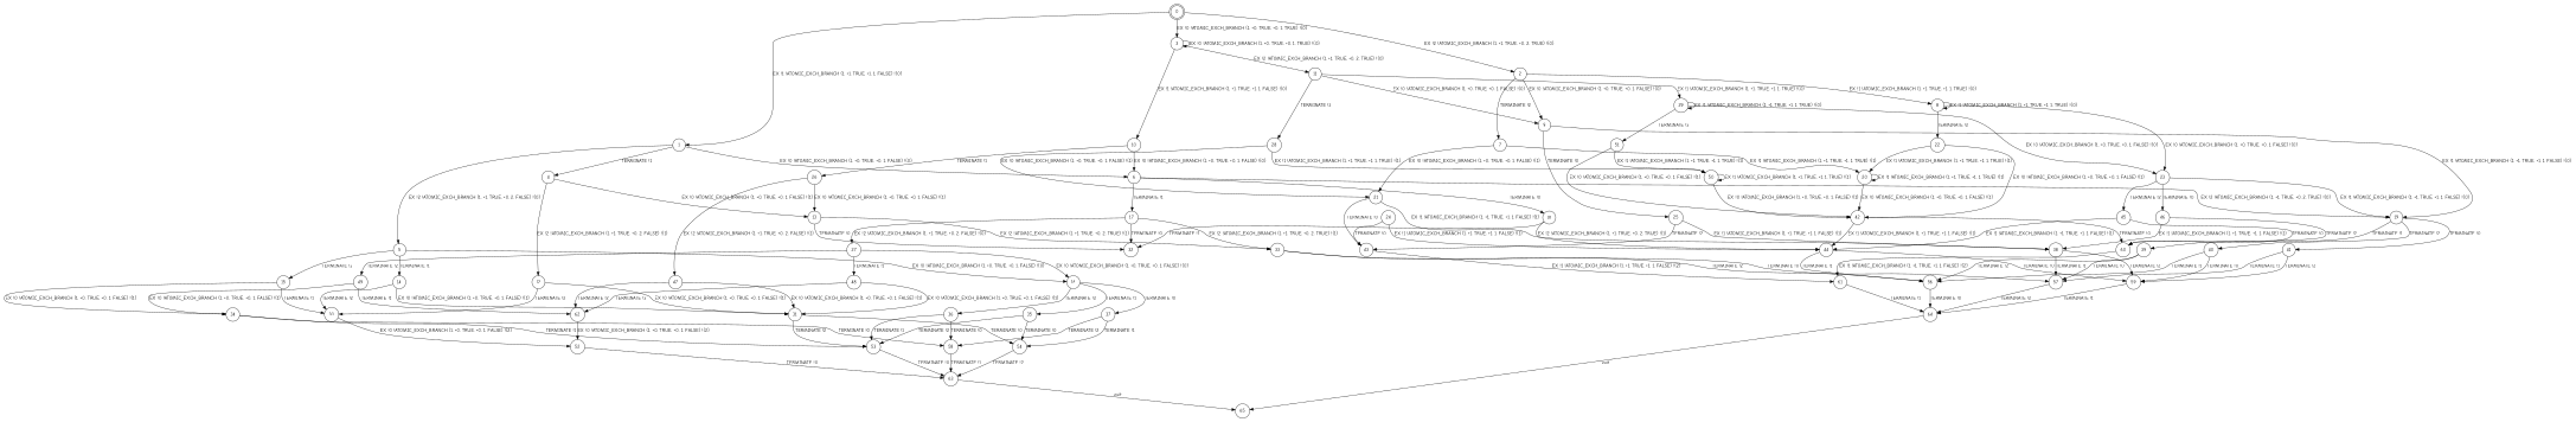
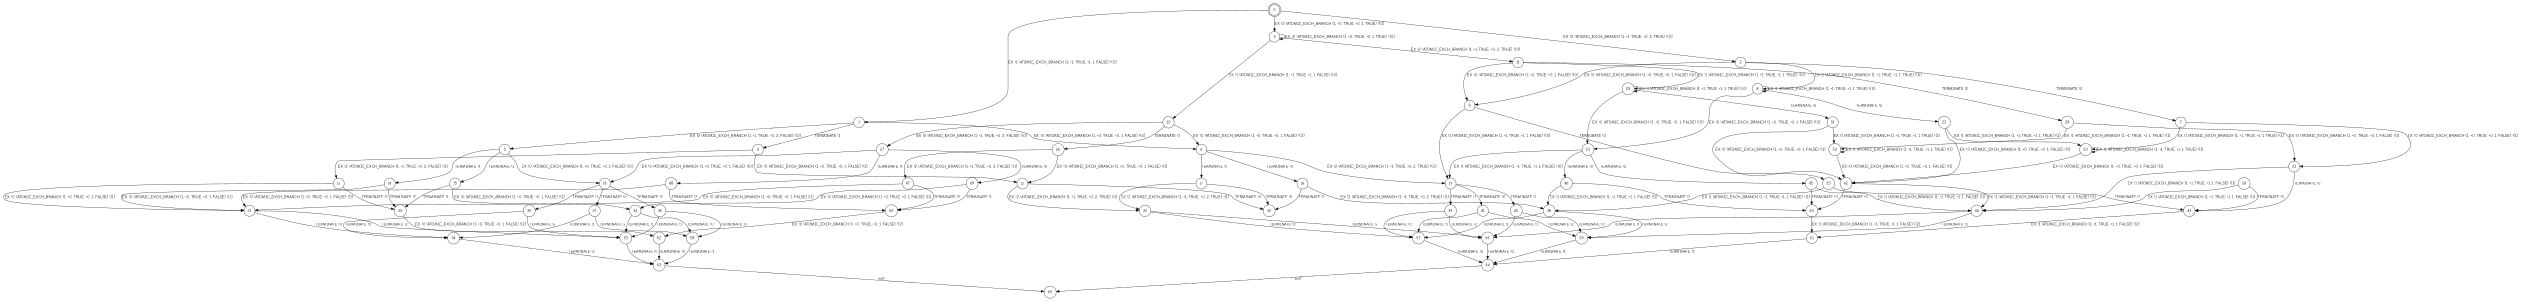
  digraph {
    fontname="Comic Neue"
    node [fontname="Comic Neue" shape=circle]
    edge [fontname="Comic Neue"]
    0 [peripheries=2]
    1
    2
    3
    4
    5
    6
    7
    8
    9
    10
    11
    12
    13
    14
    15
    16
    17
    18
    19
    20
    21
    22
    23
    25
    26
    27
    28
    29
    30
    31
    32
    33
    34
    35
    36
    37
    38
    39
    40
    41
    42
    43
    44
    45
    46
    24
    47
    48
    49
    50
    51
    52
    53
    54
    56
    57
    58
    59
    60
    61
    62
    63
    64
    65
    0 -> 1 [label="EX !1 !ATOMIC_EXCH_BRANCH (1, +1, TRUE, +1, 1, FALSE) !{0}"]
    0 -> 2 [label="EX !2 !ATOMIC_EXCH_BRANCH (1, +1, TRUE, +0, 2, TRUE) !{0}"]
    0 -> 3 [label="EX !0 !ATOMIC_EXCH_BRANCH (1, +0, TRUE, +0, 1, TRUE) !{0}"]
    1 -> 4 [label="TERMINATE !1"]
    1 -> 5 [label="EX !2 !ATOMIC_EXCH_BRANCH (1, +1, TRUE, +0, 2, FALSE) !{0}"]
    1 -> 6 [label="EX !0 !ATOMIC_EXCH_BRANCH (1, +0, TRUE, +0, 1, FALSE) !{0}"]
    2 -> 7 [label="TERMINATE !2"]
    2 -> 8 [label="EX !1 !ATOMIC_EXCH_BRANCH (1, +1, TRUE, +1, 1, TRUE) !{0}"]
    2 -> 9 [label="EX !0 !ATOMIC_EXCH_BRANCH (1, +0, TRUE, +0, 1, FALSE) !{0}"]
    3 -> 3 [label="EX !0 !ATOMIC_EXCH_BRANCH (1, +0, TRUE, +0, 1, TRUE) !{0}"]
    3 -> 10 [label="EX !1 !ATOMIC_EXCH_BRANCH (1, +1, TRUE, +1, 1, FALSE) !{0}"]
    3 -> 11 [label="EX !2 !ATOMIC_EXCH_BRANCH (1, +1, TRUE, +0, 2, TRUE) !{0}"]
    4 -> 12 [label="EX !2 !ATOMIC_EXCH_BRANCH (1, +1, TRUE, +0, 2, FALSE) !{1}"]
    4 -> 13 [label="EX !0 !ATOMIC_EXCH_BRANCH (1, +0, TRUE, +0, 1, FALSE) !{1}"]
    5 -> 14 [label="TERMINATE !1"]
    5 -> 15 [label="TERMINATE !2"]
    5 -> 16 [label="EX !0 !ATOMIC_EXCH_BRANCH (1, +0, TRUE, +0, 1, FALSE) !{0}"]
    6 -> 17 [label="TERMINATE !1"]
    6 -> 18 [label="TERMINATE !0"]
    6 -> 19 [label="EX !2 !ATOMIC_EXCH_BRANCH (1, +1, TRUE, +0, 2, TRUE) !{0}"]
    7 -> 20 [label="EX !1 !ATOMIC_EXCH_BRANCH (1, +1, TRUE, +1, 1, TRUE) !{1}"]
    7 -> 21 [label="EX !0 !ATOMIC_EXCH_BRANCH (1, +0, TRUE, +0, 1, FALSE) !{1}"]
    8 -> 8 [label="EX !1 !ATOMIC_EXCH_BRANCH (1, +1, TRUE, +1, 1, TRUE) !{0}"]
    8 -> 22 [label="TERMINATE !2"]
    8 -> 23 [label="EX !0 !ATOMIC_EXCH_BRANCH (1, +0, TRUE, +0, 1, FALSE) !{0}"]
    9 -> 19 [label="EX !1 !ATOMIC_EXCH_BRANCH (1, +1, TRUE, +1, 1, FALSE) !{0}"]
    9 -> 25 [label="TERMINATE !0"]
    10 -> 6 [label="EX !0 !ATOMIC_EXCH_BRANCH (1, +0, TRUE, +0, 1, FALSE) !{0}"]
    10 -> 26 [label="TERMINATE !1"]
-   17 -> 27 [label="EX !2 !ATOMIC_EXCH_BRANCH (1, +1, TRUE, +0, 2, FALSE) !{0}"]
+   10 -> 27 [label="EX !2 !ATOMIC_EXCH_BRANCH (1, +1, TRUE, +0, 2, FALSE) !{0}"]
    11 -> 9 [label="EX !0 !ATOMIC_EXCH_BRANCH (1, +0, TRUE, +0, 1, FALSE) !{0}"]
    11 -> 28 [label="TERMINATE !2"]
    11 -> 29 [label="EX !1 !ATOMIC_EXCH_BRANCH (1, +1, TRUE, +1, 1, TRUE) !{0}"]
    12 -> 30 [label="TERMINATE !2"]
    12 -> 31 [label="EX !0 !ATOMIC_EXCH_BRANCH (1, +0, TRUE, +0, 1, FALSE) !{1}"]
    13 -> 32 [label="TERMINATE !0"]
    13 -> 33 [label="EX !2 !ATOMIC_EXCH_BRANCH (1, +1, TRUE, +0, 2, TRUE) !{1}"]
    14 -> 30 [label="TERMINATE !2"]
    14 -> 31 [label="EX !0 !ATOMIC_EXCH_BRANCH (1, +0, TRUE, +0, 1, FALSE) !{1}"]
    15 -> 30 [label="TERMINATE !1"]
    15 -> 34 [label="EX !0 !ATOMIC_EXCH_BRANCH (1, +0, TRUE, +0, 1, FALSE) !{1}"]
    16 -> 35 [label="TERMINATE !1"]
    16 -> 36 [label="TERMINATE !2"]
    16 -> 37 [label="TERMINATE !0"]
    17 -> 32 [label="TERMINATE !0"]
    17 -> 33 [label="EX !2 !ATOMIC_EXCH_BRANCH (1, +1, TRUE, +0, 2, TRUE) !{1}"]
    18 -> 32 [label="TERMINATE !1"]
    18 -> 38 [label="EX !2 !ATOMIC_EXCH_BRANCH (1, +1, TRUE, +0, 2, TRUE) !{1}"]
    19 -> 39 [label="TERMINATE !1"]
    19 -> 40 [label="TERMINATE !2"]
    19 -> 41 [label="TERMINATE !0"]
    20 -> 20 [label="EX !1 !ATOMIC_EXCH_BRANCH (1, +1, TRUE, +1, 1, TRUE) !{1}"]
    20 -> 42 [label="EX !0 !ATOMIC_EXCH_BRANCH (1, +0, TRUE, +0, 1, FALSE) !{1}"]
    21 -> 43 [label="TERMINATE !0"]
    21 -> 44 [label="EX !1 !ATOMIC_EXCH_BRANCH (1, +1, TRUE, +1, 1, FALSE) !{1}"]
    22 -> 20 [label="EX !1 !ATOMIC_EXCH_BRANCH (1, +1, TRUE, +1, 1, TRUE) !{1}"]
    22 -> 42 [label="EX !0 !ATOMIC_EXCH_BRANCH (1, +0, TRUE, +0, 1, FALSE) !{1}"]
    23 -> 19 [label="EX !1 !ATOMIC_EXCH_BRANCH (1, +1, TRUE, +1, 1, FALSE) !{0}"]
    23 -> 45 [label="TERMINATE !2"]
    23 -> 46 [label="TERMINATE !0"]
    25 -> 38 [label="EX !1 !ATOMIC_EXCH_BRANCH (1, +1, TRUE, +1, 1, FALSE) !{1}"]
    25 -> 43 [label="TERMINATE !2"]
    26 -> 13 [label="EX !0 !ATOMIC_EXCH_BRANCH (1, +0, TRUE, +0, 1, FALSE) !{1}"]
    26 -> 47 [label="EX !2 !ATOMIC_EXCH_BRANCH (1, +1, TRUE, +0, 2, FALSE) !{1}"]
    27 -> 16 [label="EX !0 !ATOMIC_EXCH_BRANCH (1, +0, TRUE, +0, 1, FALSE) !{0}"]
    27 -> 48 [label="TERMINATE !1"]
    27 -> 49 [label="TERMINATE !2"]
    28 -> 21 [label="EX !0 !ATOMIC_EXCH_BRANCH (1, +0, TRUE, +0, 1, FALSE) !{1}"]
    28 -> 50 [label="EX !1 !ATOMIC_EXCH_BRANCH (1, +1, TRUE, +1, 1, TRUE) !{1}"]
    29 -> 23 [label="EX !0 !ATOMIC_EXCH_BRANCH (1, +0, TRUE, +0, 1, FALSE) !{0}"]
    29 -> 29 [label="EX !1 !ATOMIC_EXCH_BRANCH (1, +1, TRUE, +1, 1, TRUE) !{0}"]
    29 -> 51 [label="TERMINATE !2"]
    30 -> 52 [label="EX !0 !ATOMIC_EXCH_BRANCH (1, +0, TRUE, +0, 1, FALSE) !{2}"]
    31 -> 53 [label="TERMINATE !2"]
    31 -> 54 [label="TERMINATE !0"]
    33 -> 56 [label="TERMINATE !2"]
    33 -> 57 [label="TERMINATE !0"]
    34 -> 53 [label="TERMINATE !1"]
    34 -> 58 [label="TERMINATE !0"]
    35 -> 53 [label="TERMINATE !2"]
    35 -> 54 [label="TERMINATE !0"]
    36 -> 53 [label="TERMINATE !1"]
    36 -> 58 [label="TERMINATE !0"]
    37 -> 54 [label="TERMINATE !1"]
    37 -> 58 [label="TERMINATE !2"]
    38 -> 57 [label="TERMINATE !1"]
    38 -> 59 [label="TERMINATE !2"]
    39 -> 56 [label="TERMINATE !2"]
    39 -> 57 [label="TERMINATE !0"]
    40 -> 56 [label="TERMINATE !1"]
    40 -> 59 [label="TERMINATE !0"]
    41 -> 57 [label="TERMINATE !1"]
    41 -> 59 [label="TERMINATE !2"]
    42 -> 44 [label="EX !1 !ATOMIC_EXCH_BRANCH (1, +1, TRUE, +1, 1, FALSE) !{1}"]
    42 -> 60 [label="TERMINATE !0"]
    43 -> 61 [label="EX !1 !ATOMIC_EXCH_BRANCH (1, +1, TRUE, +1, 1, FALSE) !{2}"]
    44 -> 56 [label="TERMINATE !1"]
    44 -> 59 [label="TERMINATE !0"]
    45 -> 44 [label="EX !1 !ATOMIC_EXCH_BRANCH (1, +1, TRUE, +1, 1, FALSE) !{1}"]
    45 -> 60 [label="TERMINATE !0"]
    46 -> 38 [label="EX !1 !ATOMIC_EXCH_BRANCH (1, +1, TRUE, +1, 1, FALSE) !{1}"]
    46 -> 60 [label="TERMINATE !2"]
    24 -> 43 [label="TERMINATE !0"]
    24 -> 44 [label="EX !1 !ATOMIC_EXCH_BRANCH (1, +1, TRUE, +1, 1, FALSE) !{1}"]
    47 -> 31 [label="EX !0 !ATOMIC_EXCH_BRANCH (1, +0, TRUE, +0, 1, FALSE) !{1}"]
    47 -> 62 [label="TERMINATE !2"]
    48 -> 31 [label="EX !0 !ATOMIC_EXCH_BRANCH (1, +0, TRUE, +0, 1, FALSE) !{1}"]
    48 -> 62 [label="TERMINATE !2"]
    49 -> 34 [label="EX !0 !ATOMIC_EXCH_BRANCH (1, +0, TRUE, +0, 1, FALSE) !{1}"]
    49 -> 62 [label="TERMINATE !1"]
    50 -> 42 [label="EX !0 !ATOMIC_EXCH_BRANCH (1, +0, TRUE, +0, 1, FALSE) !{1}"]
    50 -> 50 [label="EX !1 !ATOMIC_EXCH_BRANCH (1, +1, TRUE, +1, 1, TRUE) !{1}"]
    51 -> 42 [label="EX !0 !ATOMIC_EXCH_BRANCH (1, +0, TRUE, +0, 1, FALSE) !{1}"]
    51 -> 50 [label="EX !1 !ATOMIC_EXCH_BRANCH (1, +1, TRUE, +1, 1, TRUE) !{1}"]
    52 -> 63 [label="TERMINATE !0"]
    53 -> 63 [label="TERMINATE !0"]
    54 -> 63 [label="TERMINATE !2"]
    56 -> 64 [label="TERMINATE !0"]
    57 -> 64 [label="TERMINATE !2"]
    58 -> 63 [label="TERMINATE !1"]
    59 -> 64 [label="TERMINATE !1"]
    60 -> 61 [label="EX !1 !ATOMIC_EXCH_BRANCH (1, +1, TRUE, +1, 1, FALSE) !{2}"]
    61 -> 64 [label="TERMINATE !1"]
    62 -> 52 [label="EX !0 !ATOMIC_EXCH_BRANCH (1, +0, TRUE, +0, 1, FALSE) !{2}"]
    63 -> 65 [label=exit]
    64 -> 65 [label=exit]
  }
